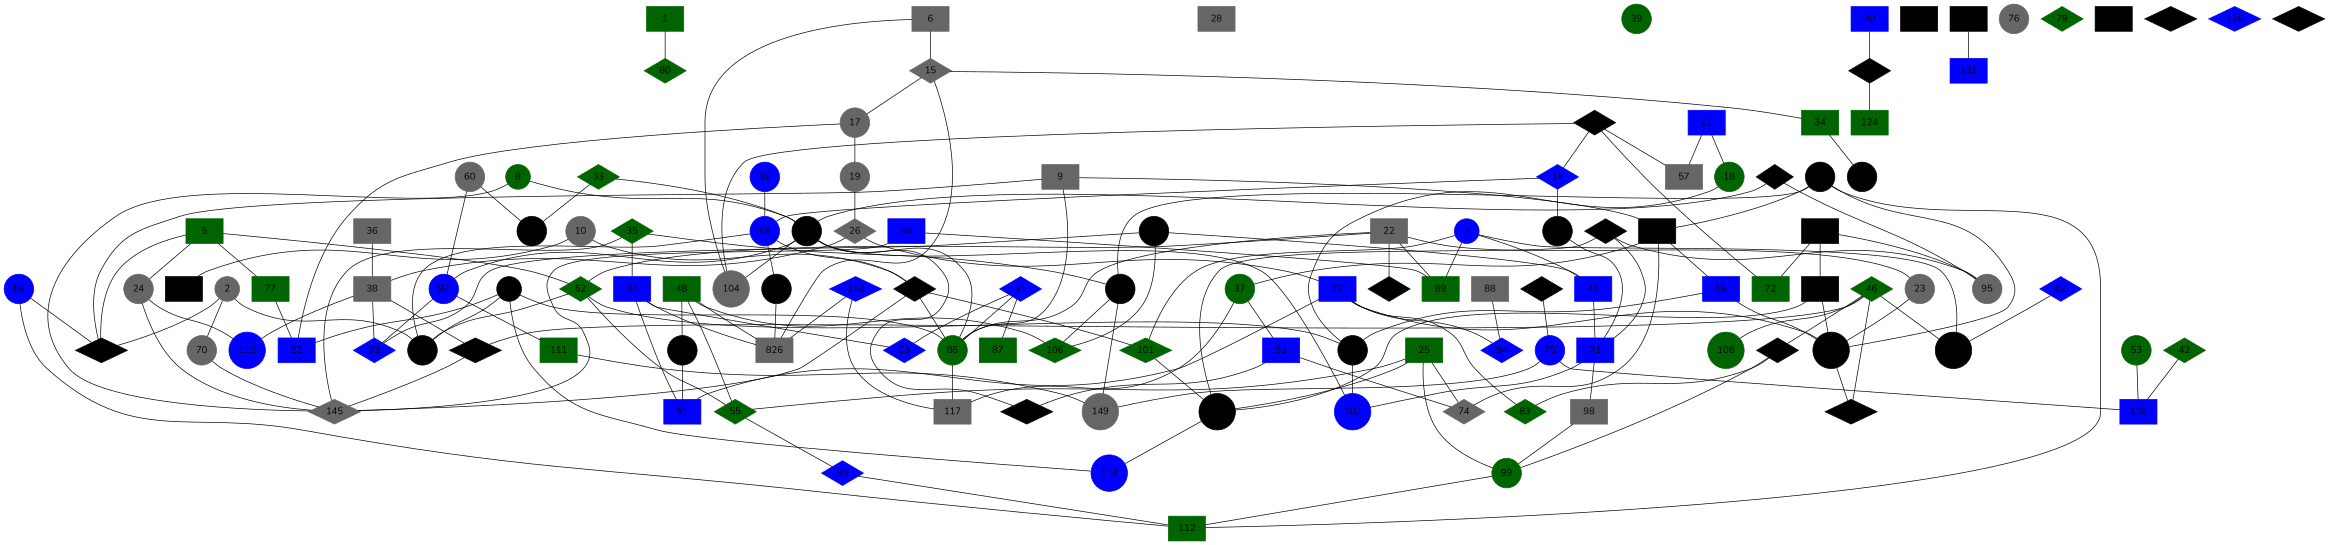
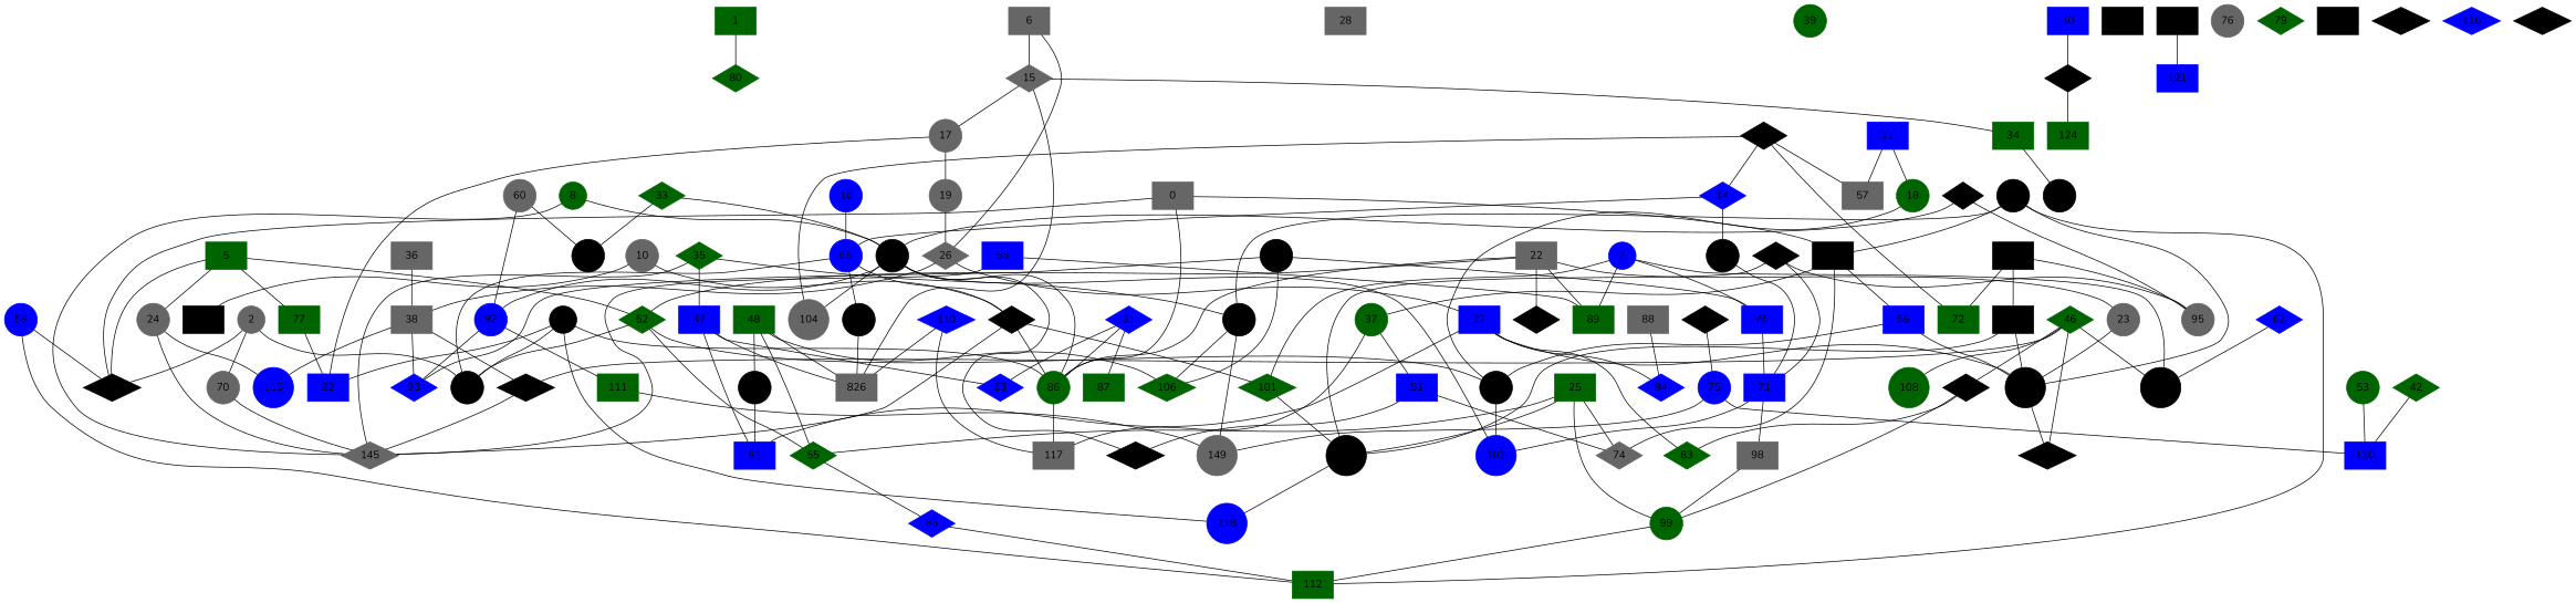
  graph {
    fontname=Nunito
    node [color=black fontname=Nunito shape=circle style=filled]
    edge [fontname=Nunito]
    1 [color=darkgreen shape=box]
    80 [color=darkgreen shape=diamond]
    2 [color=gray40]
    70 [color=gray40]
    91
    105 [shape=diamond]
    n7 [color=gray40 label=145 shape=diamond]
    3
    82 [color=blue shape=box]
    86 [color=darkgreen]
    118 [color=blue]
    117 [color=gray40 shape=box]
    4 [shape=diamond]
    41
    95 [color=gray40]
    104 [color=gray40]
    92 [color=blue]
    102 [color=blue]
    107 [shape=diamond]
    5 [color=darkgreen shape=box]
    24 [color=gray40]
    52 [color=darkgreen shape=diamond]
    77 [color=darkgreen shape=box]
    115 [color=blue]
    97
    55 [color=darkgreen shape=diamond]
    6 [color=gray40 shape=box]
    15 [color=gray40 shape=diamond]
    17 [color=gray40]
    34 [color=darkgreen shape=box]
    n31 [color=gray40 label=826 shape=box]
    7 [color=blue]
    45 [color=blue shape=box]
    89 [color=darkgreen shape=box]
    101 [color=darkgreen shape=diamond]
    103
    71 [color=blue shape=box]
    109
    8 [color=darkgreen]
-   9 [color=gray40 shape=box]
+   9 [color=gray40 shape=box label=0]
    32 [shape=box]
    74 [color=gray40 shape=diamond]
    37 [color=darkgreen]
    59 [color=blue shape=box]
    10 [color=gray40]
    54 [shape=box]
    66 [shape=diamond]
    11 [color=blue shape=box]
    18 [color=darkgreen]
    57 [color=gray40 shape=box]
    12
    93 [color=blue shape=diamond]
    106 [color=darkgreen shape=diamond]
    13 [shape=diamond]
    14 [color=blue shape=diamond]
    72 [color=darkgreen shape=box]
    44
    65 [color=blue]
    67
    19 [color=gray40]
    69
    16 [color=blue]
    26 [color=gray40 shape=diamond]
    27 [color=blue shape=box]
    38 [color=gray40 shape=box]
    20 [shape=diamond]
    98 [color=gray40 shape=box]
    21
    68
    100
    112 [color=darkgreen shape=box]
    n72 [color=gray40 label=149]
    113 [shape=diamond]
    22 [color=gray40 shape=box]
    23 [color=gray40]
    81 [shape=diamond]
    25 [color=darkgreen shape=box]
    99 [color=darkgreen]
    85 [color=blue shape=diamond]
    61 [color=blue shape=box]
    83 [color=darkgreen shape=diamond]
    94 [color=blue shape=diamond]
    123 [shape=diamond]
    28 [color=gray40 shape=box]
    29 [shape=box]
    30 [shape=box]
    31 [color=blue shape=diamond]
    63 [color=blue shape=diamond]
    87 [color=darkgreen shape=box]
    51 [color=blue shape=box]
    33 [color=darkgreen shape=diamond]
    96
    35 [color=darkgreen shape=diamond]
    47 [color=blue shape=box]
    36 [color=gray40 shape=box]
    39 [color=darkgreen]
    40 [color=blue shape=box]
    73 [shape=diamond]
    124 [color=darkgreen shape=box]
    111 [color=darkgreen shape=box]
    42 [color=darkgreen shape=diamond]
    120 [color=blue shape=box]
    43 [shape=box]
    46 [color=darkgreen shape=diamond]
    78 [shape=diamond]
    108 [color=darkgreen]
    48 [color=darkgreen shape=box]
    50
    49 [shape=diamond]
    75 [color=blue]
    53 [color=darkgreen]
    56 [color=blue shape=box]
    58 [color=blue]
    60 [color=gray40]
    62 [color=blue shape=diamond]
    121 [color=blue shape=box]
    64 [shape=box]
    76 [color=gray40]
    79 [color=darkgreen shape=diamond]
    88 [color=gray40 shape=box]
    90 [shape=box]
    110 [color=blue shape=diamond]
    114 [shape=diamond]
    116 [color=blue shape=diamond]
    122 [shape=diamond]
    1 -- 80
    2 -- 70
    2 -- 91
    2 -- 105
    70 -- n7
    3 -- 91
    3 -- 82
    3 -- 86
    3 -- 118
    86 -- 117
    4 -- 41
    4 -- 95
    41 -- 86
    41 -- 104
    41 -- 92
    41 -- 102
    41 -- 107
    92 -- 93
    92 -- 111
    5 -- 105
    5 -- 24
    5 -- 52
    5 -- 77
    24 -- n7
    24 -- 115
    52 -- 91
    52 -- 97
    52 -- 55
    77 -- 82
    97 -- 102
    55 -- 85
-   6 -- 104
+   6 -- 26
    6 -- 15
    15 -- 17
    15 -- 34
    15 -- n31
    17 -- 82
    17 -- 19
    34 -- 69
    7 -- 45
    7 -- 89
    7 -- 101
    7 -- 103
    45 -- 71
    101 -- 109
    71 -- 102
    71 -- 98
    109 -- 118
    8 -- n7
    8 -- 41
    9 -- 105
    9 -- 86
    9 -- 32
    32 -- 74
    32 -- 37
    32 -- 59
    37 -- 117
    37 -- 51
    59 -- 97
    59 -- 100
    10 -- 54
    10 -- 66
    66 -- n7
    66 -- 86
    66 -- 101
    11 -- 18
    11 -- 57
    18 -- 97
    12 -- 45
    12 -- 93
    12 -- 106
    13 -- 104
    13 -- 57
    13 -- 14
    13 -- 72
    14 -- 44
    14 -- 65
    44 -- 71
    65 -- 91
    65 -- 66
    65 -- 67
    67 -- n31
    19 -- 26
    16 -- 65
    26 -- 27
    26 -- 38
    27 -- 100
    27 -- 61
    27 -- 83
    27 -- 94
    38 -- 115
    38 -- 93
    38 -- 123
    20 -- 95
    20 -- 71
    20 -- 109
    98 -- 99
    21 -- 32
    21 -- 68
    21 -- 100
    21 -- 112
    68 -- 106
    68 -- n72
    100 -- 113
    22 -- 86
    22 -- 52
    22 -- 89
    22 -- 23
    22 -- 81
    23 -- 100
    25 -- 55
    25 -- 109
    25 -- 74
    25 -- 99
    99 -- 112
    85 -- 112
    123 -- n7
    29 -- 95
    29 -- 72
    29 -- 30
    30 -- 109
    30 -- 100
    31 -- 86
    31 -- 63
    31 -- 87
    51 -- 107
    51 -- 74
    33 -- 41
    33 -- 96
    35 -- n7
    35 -- 68
    35 -- 47
    47 -- n31
    47 -- 61
    47 -- 63
    36 -- 38
    40 -- 73
    73 -- 124
    111 -- n72
    42 -- 120
    46 -- 103
    46 -- 113
    46 -- 123
    46 -- 78
    46 -- 108
    78 -- 99
    78 -- 83
    48 -- 55
    48 -- n31
    48 -- 106
    48 -- 50
    50 -- 61
    49 -- 75
    75 -- n72
    75 -- 120
    53 -- 120
    56 -- n7
    56 -- 89
    58 -- 105
    58 -- 112
    60 -- 92
    60 -- 96
    62 -- 103
    64 -- 121
    88 -- 94
    110 -- 117
    110 -- n31
  }
